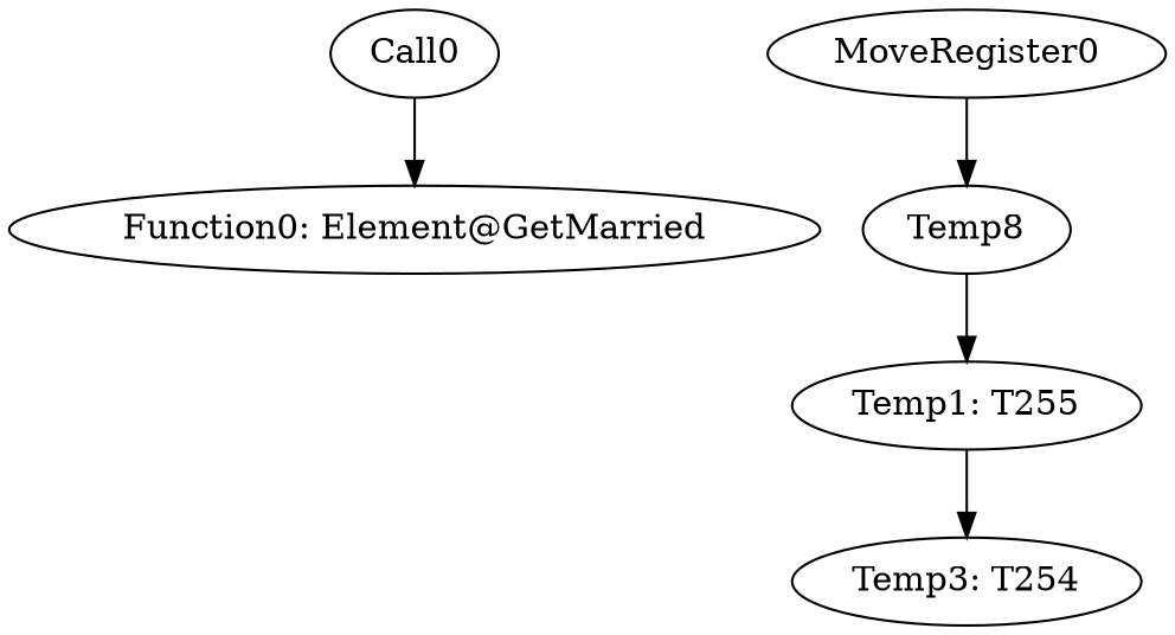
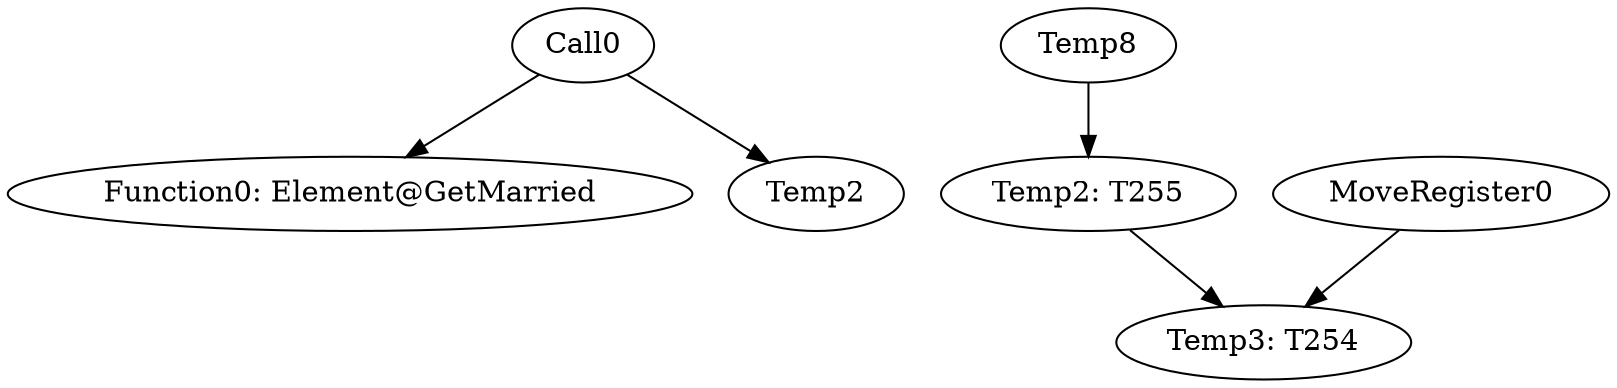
  digraph {
    ordering=out
    Call0
    "Function0: Element@GetMarried"
+   Temp2
    n4 [label=Temp8]
    MoveRegister0
-   "Temp1: T255"
+   "Temp1: T255" [label="Temp2: T255"]
    "Temp3: T254"
    Call0 -> "Function0: Element@GetMarried"
+   Call0 -> Temp2
    n4 -> "Temp1: T255"
-   MoveRegister0 -> n4
+   MoveRegister0 -> "Temp3: T254"
    "Temp1: T255" -> "Temp3: T254"
  }
